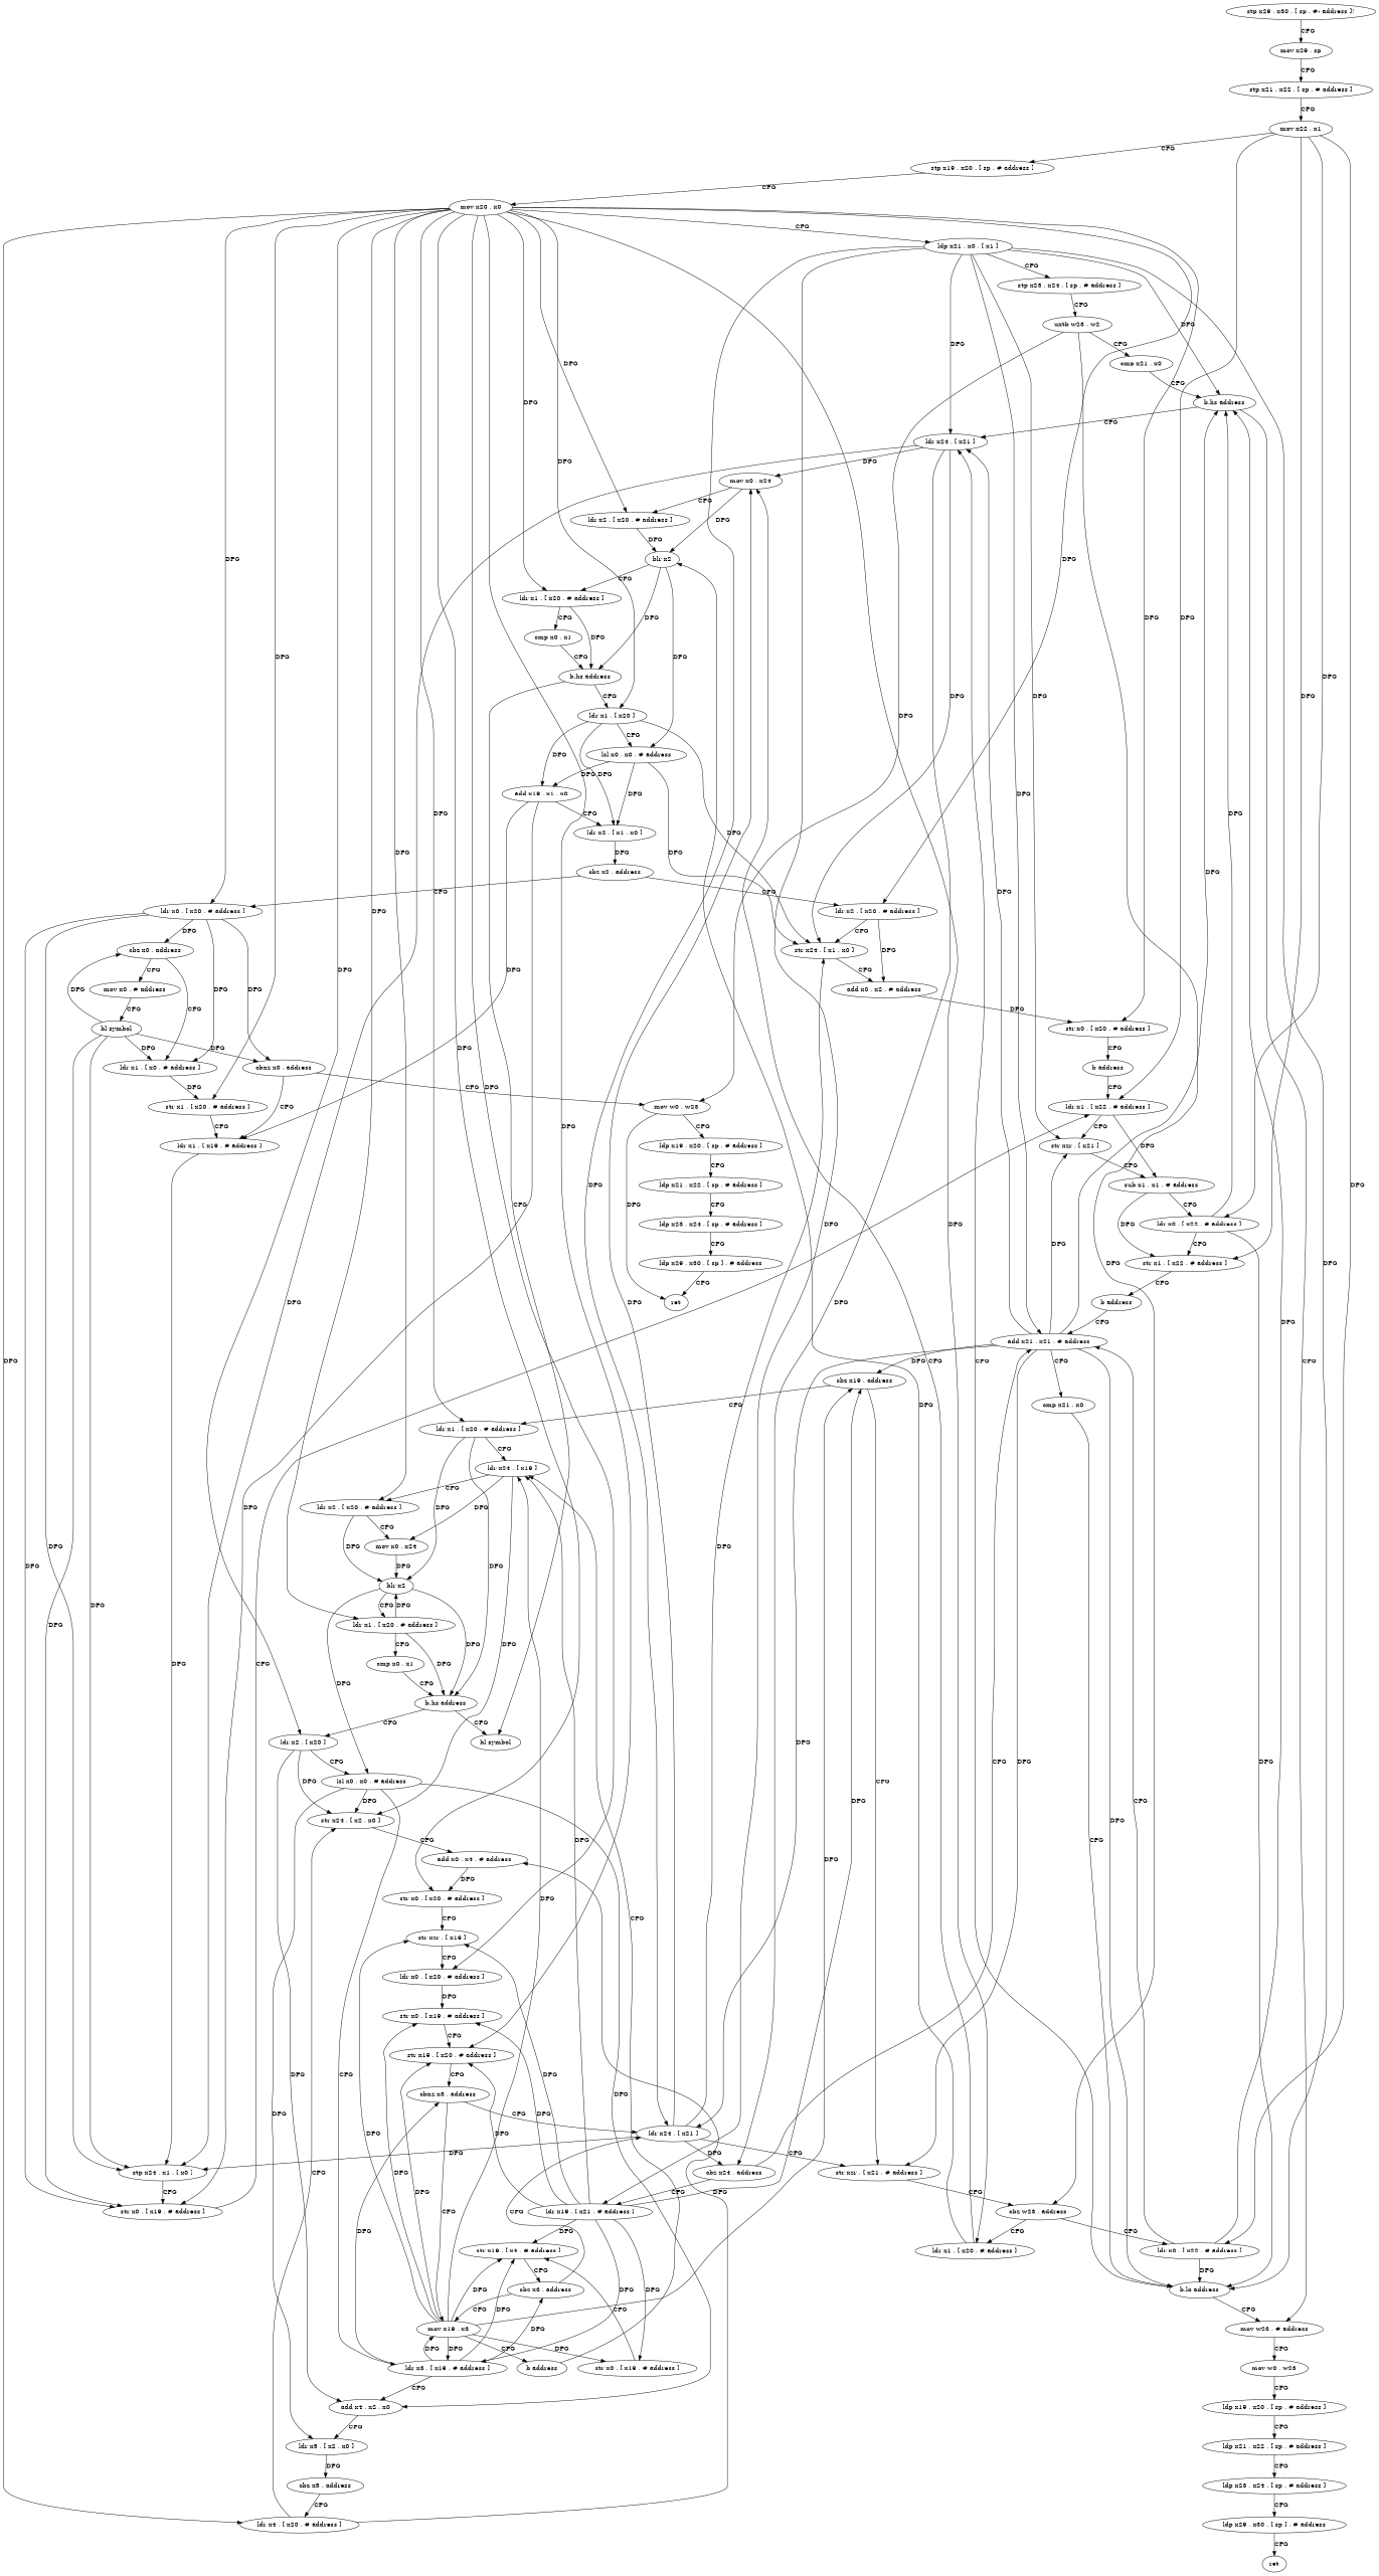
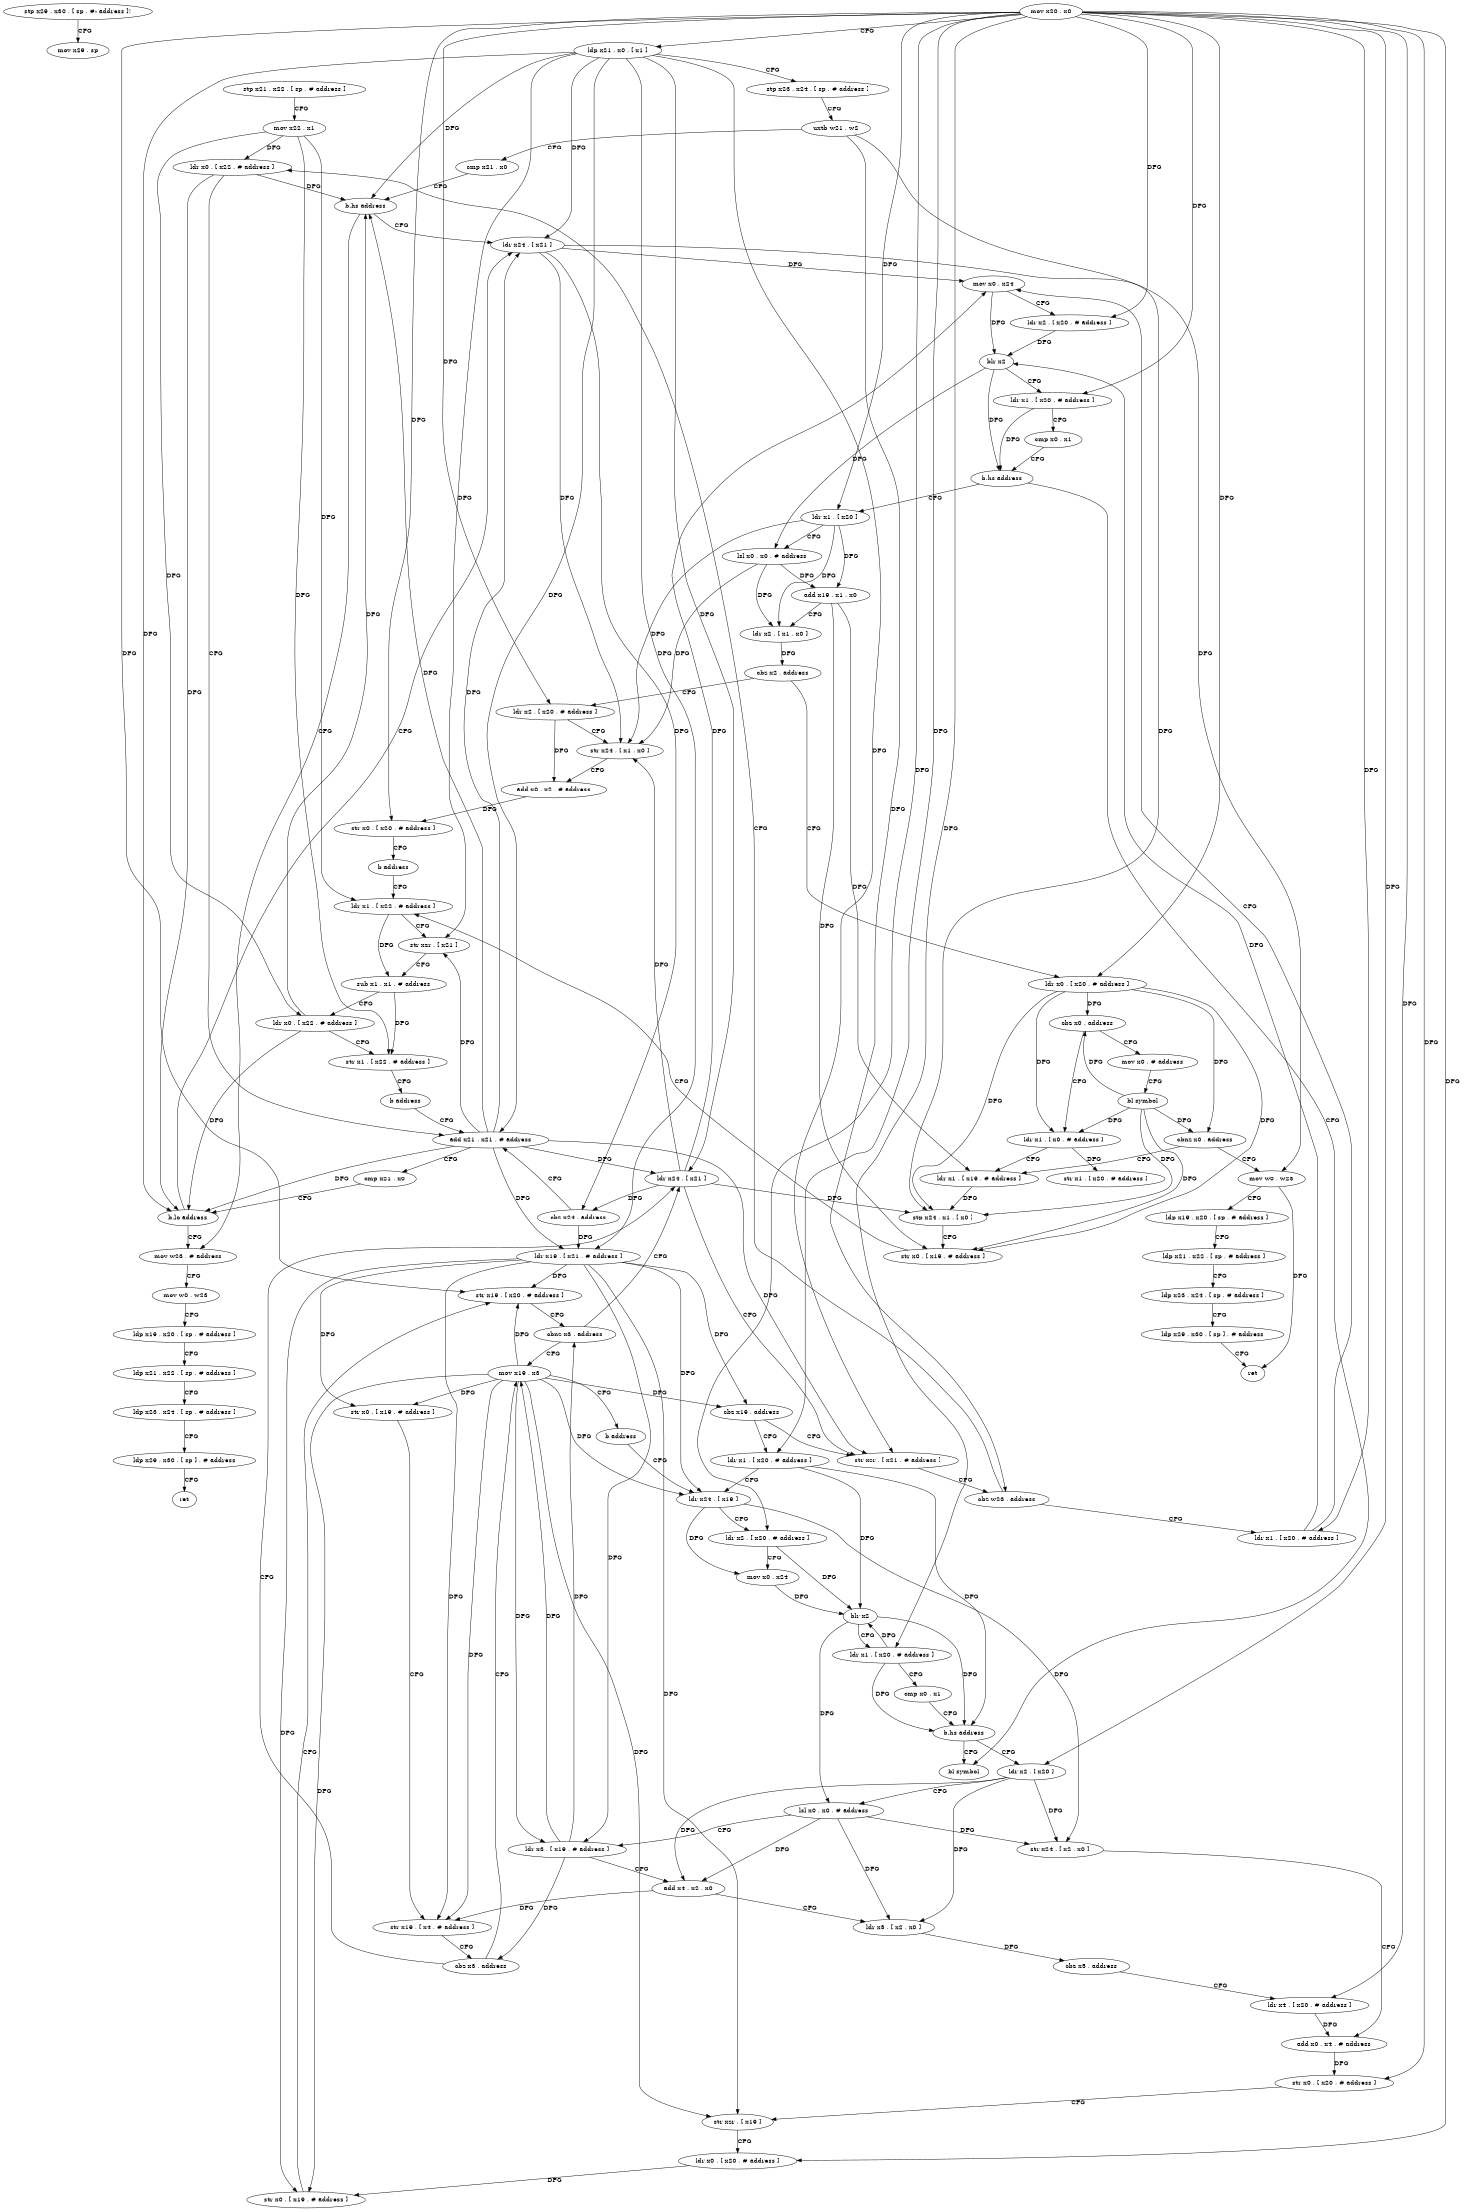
  digraph {
    fontname="DejaVu Serif"
    node [fontname="DejaVu Serif"]
    edge [fontname="DejaVu Serif"]
    n1 [label="stp x29 , x30 , [ sp , #- address ]!"]
    n2 [label="mov x29 , sp"]
    n3 [label="stp x21 , x22 , [ sp , # address ]"]
    n4 [label="mov x22 , x1"]
-   n5 [label="stp x19 , x20 , [ sp , # address ]"]
    n6 [label="ldr x0 , [ x22 , # address ]"]
    n7 [label="ldr x1 , [ x22 , # address ]"]
    n8 [label="ldr x0 , [ x22 , # address ]"]
    n9 [label="str x1 , [ x22 , # address ]"]
    n10 [label="mov x20 , x0"]
    n11 [label="b.hs address"]
    n12 [label="add x21 , x21 , # address"]
    n13 [label="b.lo address"]
    n14 [label="str xzr , [ x21 ]"]
    n15 [label="sub x1 , x1 , # address"]
    n16 [label="b address"]
    n17 [label="ldp x21 , x0 , [ x1 ]"]
    n18 [label="ldr x1 , [ x20 , # address ]"]
    n19 [label="ldr x1 , [ x20 , # address ]"]
    n20 [label="ldr x2 , [ x20 , # address ]"]
    n21 [label="ldr x1 , [ x20 , # address ]"]
    n22 [label="ldr x1 , [ x20 ]"]
    n23 [label="ldr x2 , [ x20 ]"]
    n24 [label="ldr x4 , [ x20 , # address ]"]
    n25 [label="ldr x2 , [ x20 , # address ]"]
    n26 [label="ldr x0 , [ x20 , # address ]"]
    n27 [label="str x0 , [ x20 , # address ]"]
    n28 [label="ldr x0 , [ x20 , # address ]"]
    n29 [label="str x19 , [ x20 , # address ]"]
    n30 [label="str x0 , [ x20 , # address ]"]
    n31 [label="str x1 , [ x20 , # address ]"]
    n32 [label="ldr x2 , [ x20 , # address ]"]
    n33 [label="ldr x1 , [ x20 , # address ]"]
    n34 [label="stp x23 , x24 , [ sp , # address ]"]
    n35 [label="ldr x24 , [ x21 ]"]
    n36 [label="ldr x19 , [ x21 , # address ]"]
    n37 [label="str xzr , [ x21 , # address ]"]
    n38 [label="ldr x24 , [ x21 ]"]
    n39 [label="ldr x24 , [ x19 ]"]
    n40 [label="blr x2"]
    n41 [label="b.hs address"]
    n42 [label="mov x0 , x24"]
    n43 [label="blr x2"]
    n44 [label="b.hs address"]
    n45 [label="cmp x0 , x1"]
    n46 [label="str x24 , [ x1 , x0 ]"]
    n47 [label="lsl x0 , x0 , # address"]
    n48 [label="add x19 , x1 , x0"]
    n49 [label="ldr x2 , [ x1 , x0 ]"]
    n50 [label="str x24 , [ x2 , x0 ]"]
    n51 [label="lsl x0 , x0 , # address"]
    n52 [label="add x4 , x2 , x0"]
    n53 [label="ldr x5 , [ x2 , x0 ]"]
    n54 [label="add x0 , x4 , # address"]
    n55 [label="add x0 , x2 , # address"]
    n56 [label="stp x24 , x1 , [ x0 ]"]
    n57 [label="str x0 , [ x19 , # address ]"]
    n58 [label="cbz x0 , address"]
    n59 [label="ldr x1 , [ x0 , # address ]"]
    n60 [label="cbnz x0 , address"]
    n61 [label="str xzr , [ x19 ]"]
    n62 [label="str x0 , [ x19 , # address ]"]
    n63 [label="cbnz x3 , address"]
    n64 [label="b address"]
    n65 [label="ldr x1 , [ x19 , # address ]"]
    n66 [label="mov x0 , x24"]
    n67 [label="cmp x0 , x1"]
-   n68 [label="uxtb w23 , w2"]
+   n68 [label="uxtb w21 , w2"]
    n69 [label="mov w23 , # address"]
    n70 [label="cbz x24 , address"]
    n71 [label="cmp x21 , x0"]
    n72 [label="cbz x19 , address"]
    n73 [label="ldr x3 , [ x19 , # address ]"]
    n74 [label="str x0 , [ x19 , # address ]"]
    n75 [label="str x19 , [ x4 , # address ]"]
    n76 [label="cbz w23 , address"]
    n77 [label="cmp x21 , x0"]
    n78 [label="mov w0 , w23"]
    n79 [label="ldp x19 , x20 , [ sp , # address ]"]
    n80 [label=ret]
    n81 [label="mov w0 , w23"]
    n82 [label="ldp x19 , x20 , [ sp , # address ]"]
    n83 [label="ldp x21 , x22 , [ sp , # address ]"]
    n84 [label="ldp x23 , x24 , [ sp , # address ]"]
    n85 [label="ldp x29 , x30 , [ sp ] , # address"]
    n86 [label=ret]
    n87 [label="mov x19 , x3"]
    n88 [label="cbz x3 , address"]
    n89 [label="bl symbol"]
    n90 [label="cbz x2 , address"]
    n91 [label="cbz x5 , address"]
    n92 [label="b address"]
    n93 [label="mov x0 , # address"]
    n94 [label="bl symbol"]
    n95 [label="ldp x21 , x22 , [ sp , # address ]"]
    n96 [label="ldp x23 , x24 , [ sp , # address ]"]
    n97 [label="ldp x29 , x30 , [ sp ] , # address"]
    n1 -> n2 [label=CFG]
-   n2 -> n3 [label=CFG]
    n3 -> n4 [label=CFG]
-   n4 -> n5 [label=CFG]
    n4 -> n6 [label=DFG]
    n4 -> n7 [label=DFG]
    n4 -> n8 [label=DFG]
    n4 -> n9 [label=DFG]
-   n5 -> n10 [label=CFG]
    n6 -> n11 [label=DFG]
    n6 -> n12 [label=CFG]
    n6 -> n13 [label=DFG]
    n7 -> n14 [label=CFG]
    n7 -> n15 [label=DFG]
    n8 -> n9 [label=CFG]
    n8 -> n11 [label=DFG]
    n8 -> n13 [label=DFG]
    n9 -> n16 [label=CFG]
    n10 -> n17 [label=CFG]
    n10 -> n18 [label=DFG]
    n10 -> n19 [label=DFG]
    n10 -> n20 [label=DFG]
    n10 -> n21 [label=DFG]
    n10 -> n22 [label=DFG]
    n10 -> n23 [label=DFG]
    n10 -> n24 [label=DFG]
    n10 -> n25 [label=DFG]
    n10 -> n26 [label=DFG]
    n10 -> n27 [label=DFG]
    n10 -> n28 [label=DFG]
    n10 -> n29 [label=DFG]
    n10 -> n30 [label=DFG]
-   n10 -> n31 [label=DFG]
    n10 -> n32 [label=DFG]
    n10 -> n33 [label=DFG]
    n11 -> n35 [label=CFG]
    n11 -> n69 [label=CFG]
    n12 -> n11 [label=DFG]
    n12 -> n13 [label=DFG]
    n12 -> n14 [label=DFG]
    n12 -> n35 [label=DFG]
-   n12 -> n72 [label=DFG]
+   n12 -> n36 [label=DFG]
    n12 -> n37 [label=DFG]
    n12 -> n38 [label=DFG]
    n12 -> n71 [label=CFG]
    n13 -> n35 [label=CFG]
    n13 -> n69 [label=CFG]
    n14 -> n15 [label=CFG]
    n15 -> n8 [label=CFG]
    n15 -> n9 [label=DFG]
    n16 -> n12 [label=CFG]
    n17 -> n11 [label=DFG]
    n17 -> n12 [label=DFG]
    n17 -> n13 [label=DFG]
    n17 -> n14 [label=DFG]
    n17 -> n34 [label=CFG]
    n17 -> n35 [label=DFG]
    n17 -> n36 [label=DFG]
+   n17 -> n37 [label=DFG]
    n17 -> n38 [label=DFG]
    n18 -> n39 [label=CFG]
    n18 -> n40 [label=DFG]
    n18 -> n41 [label=DFG]
    n19 -> n42 [label=CFG]
    n19 -> n43 [label=DFG]
    n20 -> n43 [label=DFG]
    n21 -> n44 [label=DFG]
    n21 -> n45 [label=CFG]
    n22 -> n46 [label=DFG]
    n22 -> n47 [label=CFG]
    n22 -> n48 [label=DFG]
    n22 -> n49 [label=DFG]
    n23 -> n50 [label=DFG]
    n23 -> n51 [label=CFG]
    n23 -> n52 [label=DFG]
-   n24 -> n50 [label=CFG]
+   n23 -> n53 [label=DFG]
    n24 -> n54 [label=DFG]
    n25 -> n46 [label=CFG]
    n25 -> n55 [label=DFG]
    n26 -> n56 [label=DFG]
    n26 -> n57 [label=DFG]
    n26 -> n58 [label=DFG]
    n26 -> n59 [label=DFG]
    n26 -> n60 [label=DFG]
    n27 -> n61 [label=CFG]
    n28 -> n62 [label=DFG]
    n29 -> n63 [label=CFG]
    n30 -> n64 [label=CFG]
-   n31 -> n65 [label=CFG]
+   n59 -> n65 [label=CFG]
    n32 -> n40 [label=DFG]
    n32 -> n66 [label=CFG]
    n33 -> n40 [label=DFG]
    n33 -> n41 [label=DFG]
    n33 -> n67 [label=CFG]
    n34 -> n68 [label=CFG]
    n35 -> n42 [label=DFG]
    n35 -> n46 [label=DFG]
    n35 -> n56 [label=DFG]
    n35 -> n70 [label=DFG]
    n36 -> n29 [label=DFG]
    n36 -> n39 [label=DFG]
    n36 -> n61 [label=DFG]
    n36 -> n62 [label=DFG]
    n36 -> n72 [label=DFG]
    n36 -> n73 [label=DFG]
    n36 -> n74 [label=DFG]
    n36 -> n75 [label=DFG]
    n37 -> n76 [label=CFG]
    n38 -> n37 [label=CFG]
    n38 -> n42 [label=DFG]
    n38 -> n46 [label=DFG]
    n38 -> n56 [label=DFG]
    n38 -> n70 [label=DFG]
    n39 -> n32 [label=CFG]
    n39 -> n50 [label=DFG]
    n39 -> n66 [label=DFG]
    n40 -> n33 [label=CFG]
    n40 -> n41 [label=DFG]
    n40 -> n51 [label=DFG]
    n41 -> n23 [label=CFG]
    n41 -> n89 [label=CFG]
    n42 -> n20 [label=CFG]
    n42 -> n43 [label=DFG]
    n43 -> n21 [label=CFG]
    n43 -> n44 [label=DFG]
    n43 -> n47 [label=DFG]
    n44 -> n22 [label=CFG]
    n44 -> n89 [label=CFG]
    n45 -> n44 [label=CFG]
    n46 -> n55 [label=CFG]
    n47 -> n46 [label=DFG]
    n47 -> n48 [label=DFG]
    n47 -> n49 [label=DFG]
    n48 -> n49 [label=CFG]
    n48 -> n57 [label=DFG]
    n48 -> n65 [label=DFG]
    n49 -> n90 [label=DFG]
    n50 -> n54 [label=CFG]
    n51 -> n50 [label=DFG]
    n51 -> n52 [label=DFG]
    n51 -> n53 [label=DFG]
    n51 -> n73 [label=CFG]
    n52 -> n53 [label=CFG]
-   n73 -> n75 [label=DFG]
+   n52 -> n75 [label=DFG]
    n53 -> n91 [label=DFG]
    n54 -> n27 [label=DFG]
    n55 -> n30 [label=DFG]
    n56 -> n57 [label=CFG]
    n57 -> n7 [label=CFG]
    n58 -> n59 [label=CFG]
    n58 -> n93 [label=CFG]
    n59 -> n31 [label=DFG]
    n60 -> n65 [label=CFG]
    n60 -> n78 [label=CFG]
    n61 -> n28 [label=CFG]
    n62 -> n29 [label=CFG]
    n63 -> n38 [label=CFG]
    n63 -> n87 [label=CFG]
    n64 -> n7 [label=CFG]
    n65 -> n56 [label=DFG]
    n66 -> n40 [label=DFG]
    n67 -> n41 [label=CFG]
    n68 -> n76 [label=DFG]
    n68 -> n77 [label=CFG]
    n68 -> n78 [label=DFG]
    n69 -> n81 [label=CFG]
    n70 -> n12 [label=CFG]
-   n70 -> n36 [label=CFG]
+   n70 -> n36 [label=DFG]
    n71 -> n13 [label=CFG]
    n72 -> n18 [label=CFG]
    n72 -> n37 [label=CFG]
    n73 -> n52 [label=CFG]
    n73 -> n63 [label=DFG]
    n73 -> n87 [label=DFG]
    n73 -> n88 [label=DFG]
    n74 -> n75 [label=CFG]
    n75 -> n88 [label=CFG]
    n76 -> n6 [label=CFG]
    n76 -> n19 [label=CFG]
    n77 -> n11 [label=CFG]
    n78 -> n79 [label=CFG]
    n78 -> n80 [label=DFG]
    n79 -> n95 [label=CFG]
    n81 -> n82 [label=CFG]
    n82 -> n83 [label=CFG]
    n83 -> n84 [label=CFG]
    n84 -> n85 [label=CFG]
    n85 -> n86 [label=CFG]
    n87 -> n29 [label=DFG]
    n87 -> n39 [label=DFG]
    n87 -> n61 [label=DFG]
    n87 -> n62 [label=DFG]
    n87 -> n72 [label=DFG]
    n87 -> n73 [label=DFG]
    n87 -> n74 [label=DFG]
    n87 -> n75 [label=DFG]
    n87 -> n92 [label=CFG]
    n88 -> n38 [label=CFG]
    n88 -> n87 [label=CFG]
    n90 -> n25 [label=CFG]
    n90 -> n26 [label=CFG]
    n91 -> n24 [label=CFG]
    n92 -> n39 [label=CFG]
    n93 -> n94 [label=CFG]
    n94 -> n56 [label=DFG]
    n94 -> n57 [label=DFG]
    n94 -> n58 [label=DFG]
    n94 -> n59 [label=DFG]
    n94 -> n60 [label=DFG]
    n95 -> n96 [label=CFG]
    n96 -> n97 [label=CFG]
    n97 -> n80 [label=CFG]
  }
